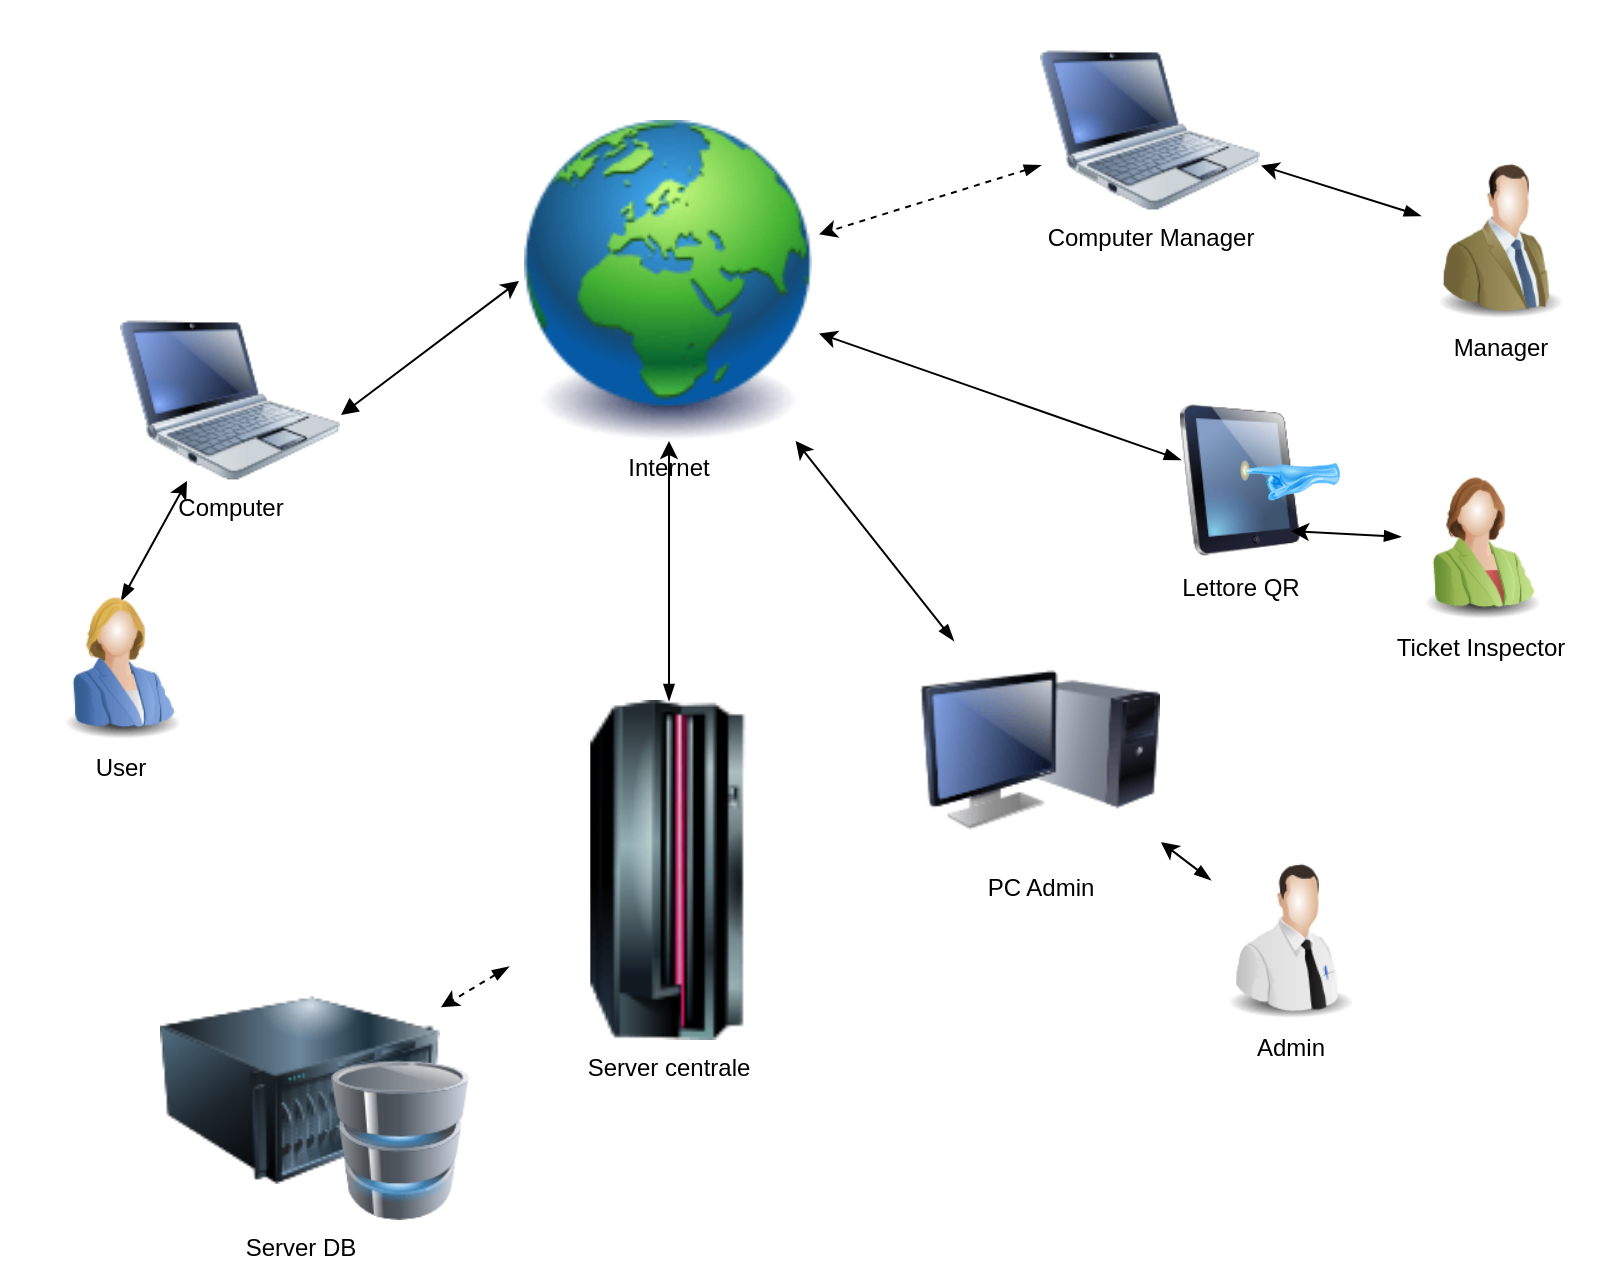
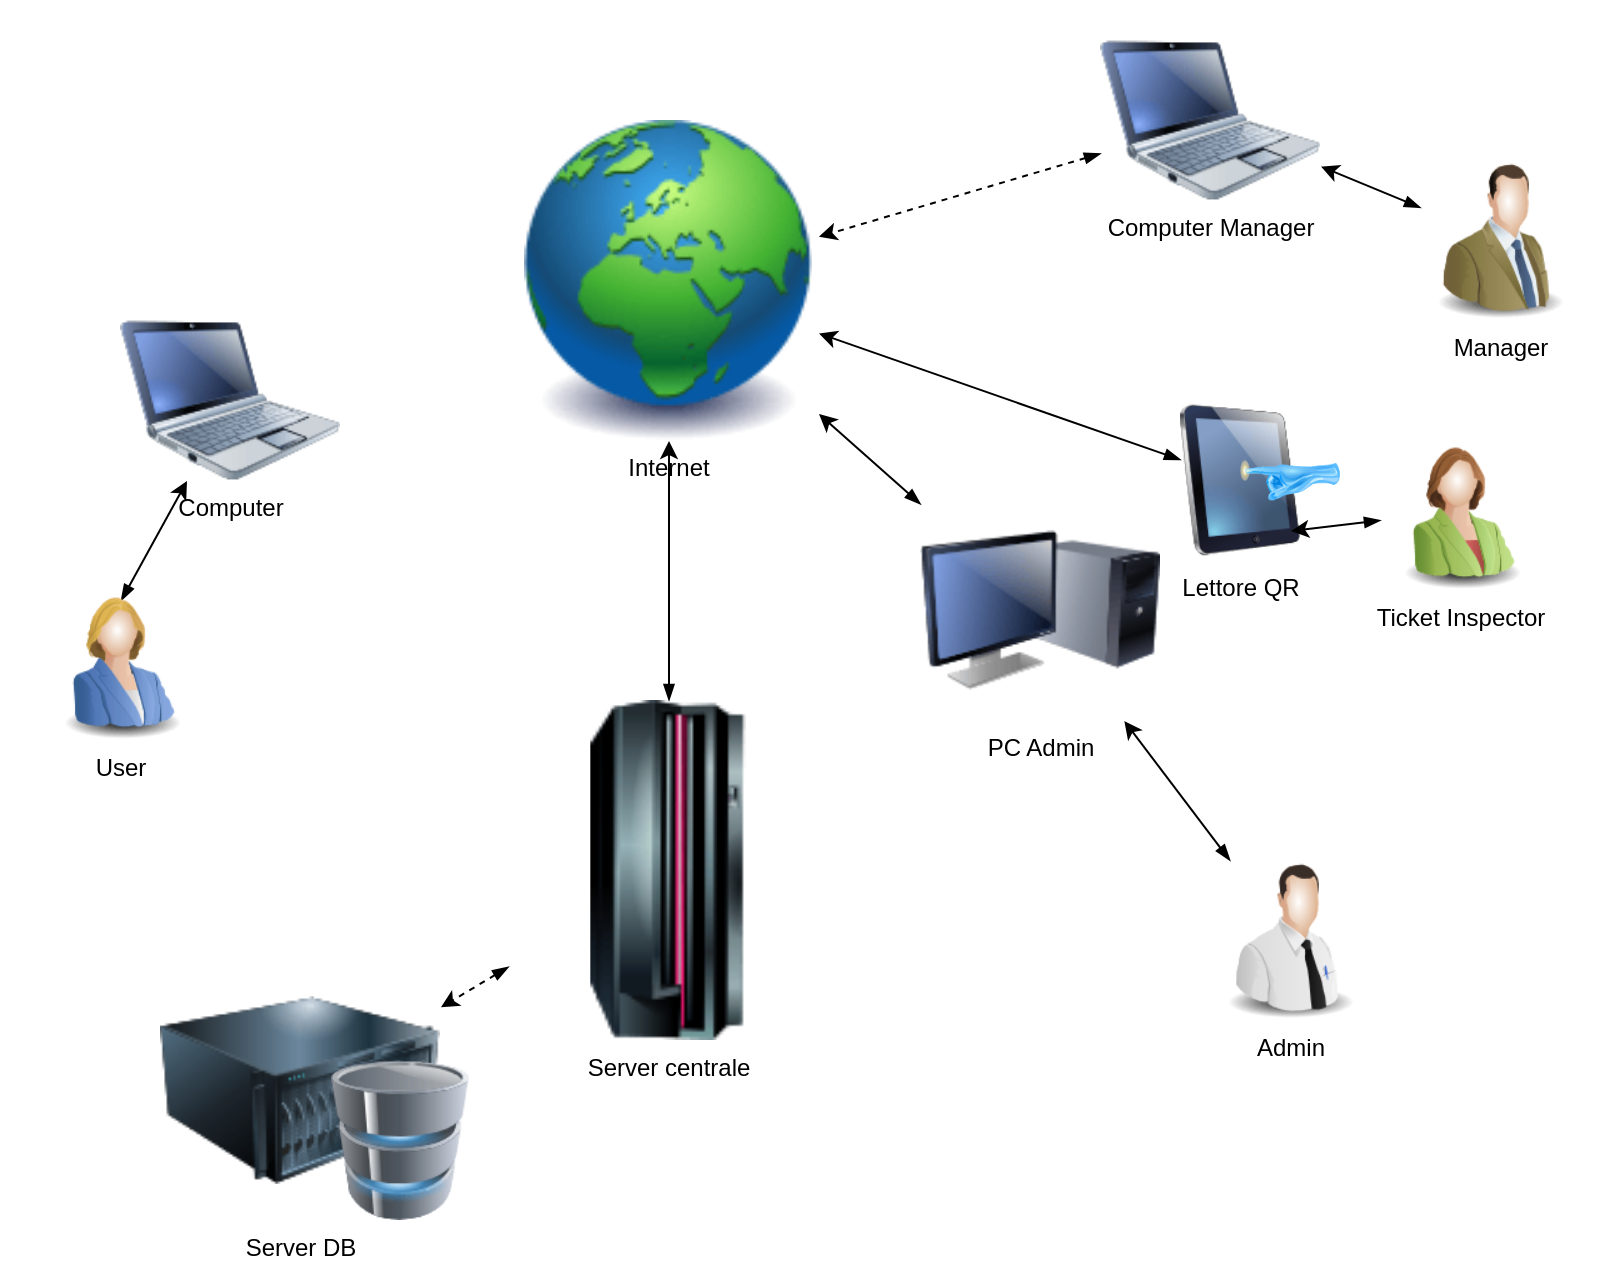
  <mxCell id="0" />
  <mxCell id="1" parent="0" />
- <mxCell id="2" style="rounded=0;orthogonalLoop=1;jettySize=auto;html=1;exitX=1;exitY=0.588;exitDx=0;exitDy=0;entryX=0;entryY=0.5;entryDx=0;entryDy=0;startArrow=block;startFill=1;exitPerimeter=0;" parent="1" source="3" target="5" edge="1"><mxGeometry relative="1" as="geometry" /></mxCell>
  <mxCell id="3" value="Computer" style="image;html=1;image=img/lib/clip_art/computers/Netbook_128x128.png" parent="1" vertex="1"><mxGeometry x="60" y="160" width="110" height="80" as="geometry" /></mxCell>
  <mxCell id="4" style="rounded=0;orthogonalLoop=1;jettySize=auto;html=1;exitX=0.5;exitY=0;exitDx=0;exitDy=0;startArrow=blockThin;startFill=1;" parent="1" target="3" edge="1"><mxGeometry relative="1" as="geometry"><mxPoint x="60" y="300" as="sourcePoint" /></mxGeometry></mxCell>
  <mxCell id="5" value="Internet" style="image;html=1;image=img/lib/clip_art/general/Earth_globe_128x128.png" parent="1" vertex="1"><mxGeometry x="259" y="60" width="150" height="160" as="geometry" /></mxCell>
  <mxCell id="6" style="edgeStyle=none;rounded=0;orthogonalLoop=1;jettySize=auto;html=1;entryX=0.5;entryY=1;entryDx=0;entryDy=0;startArrow=blockThin;startFill=1;" parent="1" source="8" target="5" edge="1"><mxGeometry relative="1" as="geometry" /></mxCell>
  <mxCell id="7" style="edgeStyle=none;rounded=0;orthogonalLoop=1;jettySize=auto;html=1;startArrow=blockThin;startFill=1;dashed=1;" parent="1" source="8" target="9" edge="1"><mxGeometry relative="1" as="geometry" /></mxCell>
  <mxCell id="8" value="Server centrale" style="image;html=1;image=img/lib/clip_art/computers/Mainframe_128x128.png" parent="1" vertex="1"><mxGeometry x="254" y="350" width="160" height="170" as="geometry" /></mxCell>
  <mxCell id="9" value="Server DB" style="image;html=1;image=img/lib/clip_art/computers/Server_128x128.png" parent="1" vertex="1"><mxGeometry x="80" y="480" width="140" height="130" as="geometry" /></mxCell>
  <mxCell id="10" value="" style="image;html=1;image=img/lib/clip_art/computers/Database_128x128.png" parent="1" vertex="1"><mxGeometry x="160" y="530" width="80" height="80" as="geometry" /></mxCell>
  <mxCell id="11" style="edgeStyle=none;rounded=0;orthogonalLoop=1;jettySize=auto;html=1;startArrow=blockThin;startFill=1;dashed=1;" parent="1" source="12" target="5" edge="1"><mxGeometry relative="1" as="geometry" /></mxCell>
- <mxCell id="12" value="Computer Manager" style="image;html=1;image=img/lib/clip_art/computers/Netbook_128x128.png" parent="1" vertex="1"><mxGeometry x="520" y="25" width="110" height="80" as="geometry" /></mxCell>
+ <mxCell id="12" value="Computer Manager" style="image;html=1;image=img/lib/clip_art/computers/Netbook_128x128.png" parent="1" vertex="1"><mxGeometry x="550" y="20" width="110" height="80" as="geometry" /></mxCell>
  <mxCell id="13" style="edgeStyle=none;rounded=0;orthogonalLoop=1;jettySize=auto;html=1;startArrow=blockThin;startFill=1;" parent="1" source="14" target="12" edge="1"><mxGeometry relative="1" as="geometry" /></mxCell>
  <mxCell id="14" value="Manager" style="image;html=1;image=img/lib/clip_art/people/Suit_Man_Green_128x128.png" parent="1" vertex="1"><mxGeometry x="710" y="80" width="80" height="80" as="geometry" /></mxCell>
  <mxCell id="15" style="edgeStyle=none;rounded=0;orthogonalLoop=1;jettySize=auto;html=1;startArrow=blockThin;startFill=1;" parent="1" source="16" target="5" edge="1"><mxGeometry relative="1" as="geometry" /></mxCell>
  <mxCell id="16" value="Lettore QR" style="image;html=1;image=img/lib/clip_art/computers/iPad_128x128.png" parent="1" vertex="1"><mxGeometry x="590" y="200" width="60" height="80" as="geometry" /></mxCell>
  <mxCell id="17" value="" style="image;html=1;image=img/lib/clip_art/computers/Touch_128x128.png" parent="1" vertex="1"><mxGeometry x="620" y="215" width="50" height="50" as="geometry" /></mxCell>
  <mxCell id="18" style="edgeStyle=none;rounded=0;orthogonalLoop=1;jettySize=auto;html=1;entryX=0.5;entryY=1;entryDx=0;entryDy=0;startArrow=blockThin;startFill=1;" parent="1" source="19" target="17" edge="1"><mxGeometry relative="1" as="geometry" /></mxCell>
- <mxCell id="19" value="Ticket Inspector" style="image;html=1;image=img/lib/clip_art/people/Suit_Woman_Green_128x128.png" parent="1" vertex="1"><mxGeometry x="700" y="230" width="80" height="80" as="geometry" /></mxCell>
+ <mxCell id="19" value="Ticket Inspector" style="image;html=1;image=img/lib/clip_art/people/Suit_Woman_Green_128x128.png" parent="1" vertex="1"><mxGeometry x="690" y="215" width="80" height="80" as="geometry" /></mxCell>
  <mxCell id="20" style="edgeStyle=none;rounded=0;orthogonalLoop=1;jettySize=auto;html=1;startArrow=blockThin;startFill=1;" parent="1" source="21" target="5" edge="1"><mxGeometry relative="1" as="geometry" /></mxCell>
- <mxCell id="21" value="PC Admin" style="image;html=1;image=img/lib/clip_art/computers/Monitor_Tower_128x128.png" parent="1" vertex="1"><mxGeometry x="460" y="320" width="120" height="110" as="geometry" /></mxCell>
+ <mxCell id="21" value="PC Admin" style="image;html=1;image=img/lib/clip_art/computers/Monitor_Tower_128x128.png" parent="1" vertex="1"><mxGeometry x="460" y="250" width="120" height="110" as="geometry" /></mxCell>
  <mxCell id="22" style="edgeStyle=none;rounded=0;orthogonalLoop=1;jettySize=auto;html=1;startArrow=blockThin;startFill=1;" parent="1" source="23" target="21" edge="1"><mxGeometry relative="1" as="geometry" /></mxCell>
  <mxCell id="23" value="Admin" style="image;html=1;image=img/lib/clip_art/people/Tech_Man_128x128.png" parent="1" vertex="1"><mxGeometry x="605" y="430" width="80" height="80" as="geometry" /></mxCell>
  <mxCell id="24" value="User" style="image;html=1;image=img/lib/clip_art/people/Suit_Woman_Blue_128x128.png" parent="1" vertex="1"><mxGeometry x="20" y="290" width="80" height="80" as="geometry" /></mxCell>
